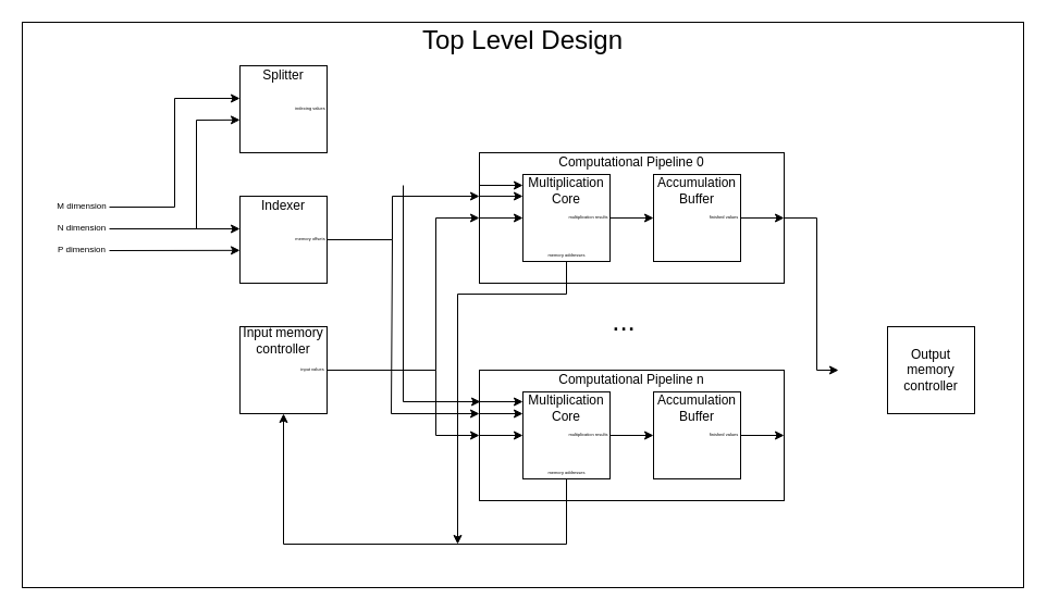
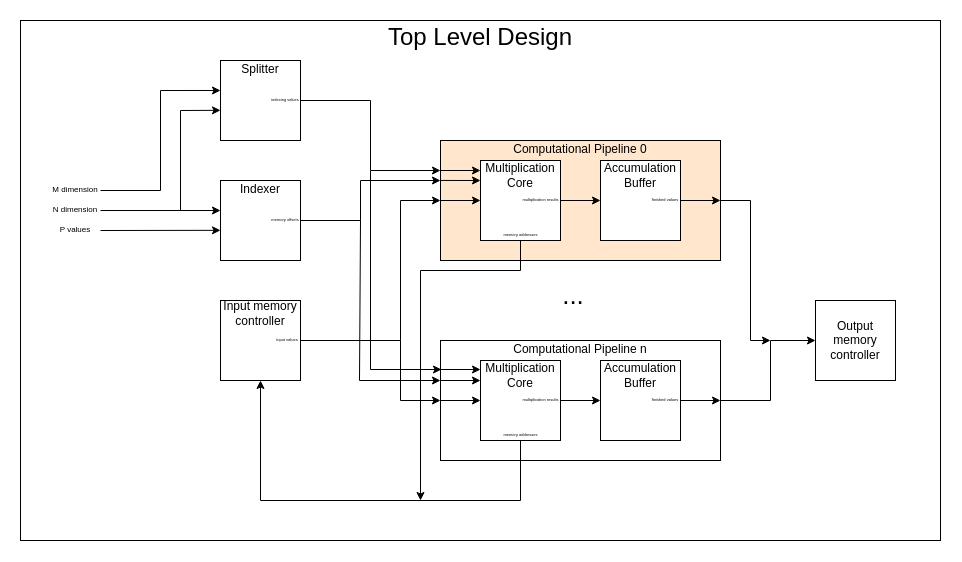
  <mxCell id="0" />
  <mxCell id="1" parent="0" />
  <mxCell id="2" value="Top Level Design" style="rounded=0;whiteSpace=wrap;html=1;labelPosition=center;verticalLabelPosition=top;align=center;verticalAlign=bottom;fontSize=24;spacingBottom=-34;" vertex="1" parent="1"><mxGeometry x="20" y="20" width="920" height="520" as="geometry" /></mxCell>
+ <mxCell id="3" value="" style="endArrow=classic;html=1;rounded=0;entryX=0;entryY=0.25;entryDx=0;entryDy=0;exitX=1;exitY=0.5;exitDx=0;exitDy=0;" edge="1" parent="1" source="4" target="7"><mxGeometry width="50" height="50" relative="1" as="geometry"><mxPoint x="300" y="170" as="sourcePoint" /><mxPoint x="439" y="170" as="targetPoint" /><Array as="points"><mxPoint x="370" y="100" /><mxPoint x="370" y="170" /></Array></mxGeometry></mxCell>
  <mxCell id="4" value="Splitter" style="whiteSpace=wrap;html=1;aspect=fixed;labelPosition=center;verticalLabelPosition=top;align=center;verticalAlign=bottom;spacingBottom=-18;" vertex="1" parent="1"><mxGeometry x="220" y="60" width="80" height="80" as="geometry" /></mxCell>
  <mxCell id="5" value="Indexer" style="whiteSpace=wrap;html=1;aspect=fixed;spacingBottom=-18;labelPosition=center;verticalLabelPosition=top;align=center;verticalAlign=bottom;" vertex="1" parent="1"><mxGeometry x="220" y="180" width="80" height="80" as="geometry" /></mxCell>
  <mxCell id="6" value="&lt;div&gt;Input memory controller&lt;/div&gt;" style="whiteSpace=wrap;html=1;aspect=fixed;labelPosition=center;verticalLabelPosition=top;align=center;verticalAlign=bottom;spacingBottom=-30;" vertex="1" parent="1"><mxGeometry x="220" y="300" width="80" height="80" as="geometry" /></mxCell>
- <mxCell id="7" value="Computational Pipeline 0" style="rounded=0;whiteSpace=wrap;html=1;spacingTop=0;labelPosition=center;verticalLabelPosition=top;align=center;verticalAlign=bottom;spacingBottom=-18;" vertex="1" parent="1"><mxGeometry x="440" y="140" width="280" height="120" as="geometry" /></mxCell>
+ <mxCell id="7" value="Computational Pipeline 0" style="rounded=0;whiteSpace=wrap;html=1;spacingTop=0;labelPosition=center;verticalLabelPosition=top;align=center;verticalAlign=bottom;spacingBottom=-18;fillColor=#ffe6cc;" vertex="1" parent="1"><mxGeometry x="440" y="140" width="280" height="120" as="geometry" /></mxCell>
  <mxCell id="8" value="Multiplication Core" style="whiteSpace=wrap;html=1;aspect=fixed;spacingBottom=-32;labelPosition=center;verticalLabelPosition=top;align=center;verticalAlign=bottom;" vertex="1" parent="1"><mxGeometry x="480" y="160" width="80" height="80" as="geometry" /></mxCell>
  <mxCell id="9" value="Accumulation Buffer" style="whiteSpace=wrap;html=1;aspect=fixed;spacingBottom=-32;labelPosition=center;verticalLabelPosition=top;align=center;verticalAlign=bottom;" vertex="1" parent="1"><mxGeometry x="600" y="160" width="80" height="80" as="geometry" /></mxCell>
  <mxCell id="10" value="Output memory controller" style="whiteSpace=wrap;html=1;aspect=fixed;" vertex="1" parent="1"><mxGeometry x="815" y="300" width="80" height="80" as="geometry" /></mxCell>
  <mxCell id="11" value="Computational Pipeline n" style="rounded=0;whiteSpace=wrap;html=1;labelPosition=center;verticalLabelPosition=top;align=center;verticalAlign=bottom;spacingBottom=-18;" vertex="1" parent="1"><mxGeometry x="440" y="340" width="280" height="120" as="geometry" /></mxCell>
  <mxCell id="12" value="Multiplication Core" style="whiteSpace=wrap;html=1;aspect=fixed;spacingBottom=-32;labelPosition=center;verticalLabelPosition=top;align=center;verticalAlign=bottom;" vertex="1" parent="1"><mxGeometry x="480" y="360" width="80" height="80" as="geometry" /></mxCell>
  <mxCell id="13" value="Accumulation Buffer" style="whiteSpace=wrap;html=1;aspect=fixed;spacingBottom=-32;labelPosition=center;verticalLabelPosition=top;align=center;verticalAlign=bottom;" vertex="1" parent="1"><mxGeometry x="600" y="360" width="80" height="80" as="geometry" /></mxCell>
  <mxCell id="14" value="&lt;font style=&quot;font-size: 26px;&quot;&gt;...&lt;/font&gt;" style="text;html=1;align=center;verticalAlign=middle;whiteSpace=wrap;rounded=0;" vertex="1" parent="1"><mxGeometry x="542.5" y="280" width="60" height="30" as="geometry" /></mxCell>
  <mxCell id="15" value="" style="endArrow=classic;html=1;rounded=0;exitX=1;exitY=0.5;exitDx=0;exitDy=0;entryX=0;entryY=0.5;entryDx=0;entryDy=0;" edge="1" parent="1" source="6" target="11"><mxGeometry width="50" height="50" relative="1" as="geometry"><mxPoint x="530" y="400" as="sourcePoint" /><mxPoint x="580" y="350" as="targetPoint" /><Array as="points"><mxPoint x="400" y="340" /><mxPoint x="400" y="400" /></Array></mxGeometry></mxCell>
  <mxCell id="16" value="" style="endArrow=classic;html=1;rounded=0;entryX=0;entryY=0.5;entryDx=0;entryDy=0;" edge="1" parent="1" target="7"><mxGeometry width="50" height="50" relative="1" as="geometry"><mxPoint x="400" y="340" as="sourcePoint" /><mxPoint x="400" y="200" as="targetPoint" /><Array as="points"><mxPoint x="400" y="200" /></Array></mxGeometry></mxCell>
  <mxCell id="17" value="" style="endArrow=classic;html=1;rounded=0;exitX=0;exitY=0.5;exitDx=0;exitDy=0;entryX=0;entryY=0.5;entryDx=0;entryDy=0;" edge="1" parent="1" source="7" target="8"><mxGeometry width="50" height="50" relative="1" as="geometry"><mxPoint x="450" y="280" as="sourcePoint" /><mxPoint x="500" y="230" as="targetPoint" /></mxGeometry></mxCell>
  <mxCell id="18" value="" style="endArrow=classic;html=1;rounded=0;exitX=1;exitY=0.5;exitDx=0;exitDy=0;entryX=0;entryY=0.5;entryDx=0;entryDy=0;" edge="1" parent="1" source="8" target="9"><mxGeometry width="50" height="50" relative="1" as="geometry"><mxPoint x="450" y="280" as="sourcePoint" /><mxPoint x="500" y="230" as="targetPoint" /></mxGeometry></mxCell>
  <mxCell id="19" value="" style="endArrow=classic;html=1;rounded=0;exitX=0;exitY=0.5;exitDx=0;exitDy=0;entryX=0;entryY=0.5;entryDx=0;entryDy=0;" edge="1" parent="1" source="11" target="12"><mxGeometry width="50" height="50" relative="1" as="geometry"><mxPoint x="450" y="370" as="sourcePoint" /><mxPoint x="500" y="320" as="targetPoint" /></mxGeometry></mxCell>
  <mxCell id="20" value="" style="endArrow=classic;html=1;rounded=0;exitX=1;exitY=0.5;exitDx=0;exitDy=0;entryX=0;entryY=0.5;entryDx=0;entryDy=0;" edge="1" parent="1" source="12" target="13"><mxGeometry width="50" height="50" relative="1" as="geometry"><mxPoint x="450" y="370" as="sourcePoint" /><mxPoint x="500" y="320" as="targetPoint" /></mxGeometry></mxCell>
+ <mxCell id="21" value="" style="endArrow=classic;html=1;rounded=0;exitX=1;exitY=0.5;exitDx=0;exitDy=0;entryX=0;entryY=0.5;entryDx=0;entryDy=0;" edge="1" parent="1" source="11" target="10"><mxGeometry width="50" height="50" relative="1" as="geometry"><mxPoint x="760" y="310" as="sourcePoint" /><mxPoint x="810" y="260" as="targetPoint" /><Array as="points"><mxPoint x="770" y="400" /><mxPoint x="770" y="340" /></Array></mxGeometry></mxCell>
  <mxCell id="22" value="" style="endArrow=classic;html=1;rounded=0;exitX=1;exitY=0.5;exitDx=0;exitDy=0;startFill=0;endFill=1;" edge="1" parent="1" source="7"><mxGeometry width="50" height="50" relative="1" as="geometry"><mxPoint x="760" y="310" as="sourcePoint" /><mxPoint x="770" y="340" as="targetPoint" /><Array as="points"><mxPoint x="750" y="200" /><mxPoint x="750" y="340" /></Array></mxGeometry></mxCell>
  <mxCell id="23" value="" style="endArrow=classic;html=1;rounded=0;exitX=1;exitY=0.5;exitDx=0;exitDy=0;entryX=1;entryY=0.5;entryDx=0;entryDy=0;" edge="1" parent="1" source="9" target="7"><mxGeometry width="50" height="50" relative="1" as="geometry"><mxPoint x="760" y="380" as="sourcePoint" /><mxPoint x="810" y="330" as="targetPoint" /></mxGeometry></mxCell>
  <mxCell id="24" value="" style="endArrow=classic;html=1;rounded=0;exitX=1;exitY=0.5;exitDx=0;exitDy=0;entryX=1;entryY=0.5;entryDx=0;entryDy=0;" edge="1" parent="1" source="13" target="11"><mxGeometry width="50" height="50" relative="1" as="geometry"><mxPoint x="760" y="380" as="sourcePoint" /><mxPoint x="720" y="340" as="targetPoint" /></mxGeometry></mxCell>
  <mxCell id="25" value="" style="endArrow=classic;html=1;rounded=0;exitX=0.5;exitY=1;exitDx=0;exitDy=0;entryX=0.5;entryY=1;entryDx=0;entryDy=0;" edge="1" parent="1" source="12" target="6"><mxGeometry width="50" height="50" relative="1" as="geometry"><mxPoint x="510" y="340" as="sourcePoint" /><mxPoint x="560" y="290" as="targetPoint" /><Array as="points"><mxPoint x="520" y="500" /><mxPoint x="260" y="500" /></Array></mxGeometry></mxCell>
  <mxCell id="26" value="" style="endArrow=classic;html=1;rounded=0;exitX=0.5;exitY=1;exitDx=0;exitDy=0;" edge="1" parent="1" source="8"><mxGeometry width="50" height="50" relative="1" as="geometry"><mxPoint x="510" y="360" as="sourcePoint" /><mxPoint x="420" y="500" as="targetPoint" /><Array as="points"><mxPoint x="520" y="270" /><mxPoint x="420" y="270" /></Array></mxGeometry></mxCell>
  <mxCell id="27" value="" style="endArrow=classic;html=1;rounded=0;exitX=0;exitY=0.333;exitDx=0;exitDy=0;exitPerimeter=0;" edge="1" parent="1"><mxGeometry width="50" height="50" relative="1" as="geometry"><mxPoint x="440" y="179.96" as="sourcePoint" /><mxPoint x="480" y="180" as="targetPoint" /></mxGeometry></mxCell>
  <mxCell id="28" value="" style="endArrow=classic;html=1;rounded=0;exitX=0;exitY=0.333;exitDx=0;exitDy=0;exitPerimeter=0;" edge="1" parent="1"><mxGeometry width="50" height="50" relative="1" as="geometry"><mxPoint x="440" y="170" as="sourcePoint" /><mxPoint x="480" y="170" as="targetPoint" /></mxGeometry></mxCell>
  <mxCell id="29" value="" style="endArrow=classic;html=1;rounded=0;" edge="1" parent="1"><mxGeometry width="50" height="50" relative="1" as="geometry"><mxPoint x="440" y="380" as="sourcePoint" /><mxPoint x="480" y="380" as="targetPoint" /></mxGeometry></mxCell>
  <mxCell id="30" value="" style="endArrow=classic;html=1;rounded=0;exitX=0;exitY=0.333;exitDx=0;exitDy=0;exitPerimeter=0;" edge="1" parent="1"><mxGeometry width="50" height="50" relative="1" as="geometry"><mxPoint x="440" y="369" as="sourcePoint" /><mxPoint x="480" y="369" as="targetPoint" /></mxGeometry></mxCell>
  <mxCell id="31" value="" style="endArrow=classic;html=1;rounded=0;exitX=1;exitY=0.5;exitDx=0;exitDy=0;" edge="1" parent="1" source="5"><mxGeometry width="50" height="50" relative="1" as="geometry"><mxPoint x="300" y="280" as="sourcePoint" /><mxPoint x="440" y="380" as="targetPoint" /><Array as="points"><mxPoint x="360" y="220" /><mxPoint x="359" y="380" /></Array></mxGeometry></mxCell>
  <mxCell id="32" value="" style="endArrow=classic;html=1;rounded=0;" edge="1" parent="1"><mxGeometry width="50" height="50" relative="1" as="geometry"><mxPoint x="370" y="170" as="sourcePoint" /><mxPoint x="441" y="369" as="targetPoint" /><Array as="points"><mxPoint x="370" y="369" /></Array></mxGeometry></mxCell>
  <mxCell id="33" value="" style="endArrow=classic;html=1;rounded=0;" edge="1" parent="1"><mxGeometry width="50" height="50" relative="1" as="geometry"><mxPoint x="360" y="220" as="sourcePoint" /><mxPoint x="440" y="180" as="targetPoint" /><Array as="points"><mxPoint x="360" y="180" /></Array></mxGeometry></mxCell>
  <mxCell id="34" value="" style="endArrow=classic;html=1;rounded=0;" edge="1" parent="1"><mxGeometry width="50" height="50" relative="1" as="geometry"><mxPoint x="100" y="230" as="sourcePoint" /><mxPoint x="220" y="229.83" as="targetPoint" /></mxGeometry></mxCell>
  <mxCell id="35" value="&lt;font style=&quot;font-size: 4px;&quot;&gt;indexing values&lt;/font&gt;" style="text;html=1;align=center;verticalAlign=middle;whiteSpace=wrap;rounded=0;labelPosition=center;verticalLabelPosition=middle;spacingBottom=6;" vertex="1" parent="1"><mxGeometry x="270" y="95" width="30" height="10" as="geometry" /></mxCell>
  <mxCell id="36" value="&lt;font style=&quot;font-size: 4px;&quot;&gt;memory offsets&lt;/font&gt;" style="text;html=1;align=center;verticalAlign=middle;whiteSpace=wrap;rounded=0;labelPosition=center;verticalLabelPosition=middle;spacingBottom=6;" vertex="1" parent="1"><mxGeometry x="270" y="215" width="30" height="10" as="geometry" /></mxCell>
  <mxCell id="37" value="&lt;font style=&quot;font-size: 4px;&quot;&gt;input values&lt;/font&gt;" style="text;html=1;align=center;verticalAlign=middle;whiteSpace=wrap;rounded=0;labelPosition=center;verticalLabelPosition=middle;spacingBottom=6;" vertex="1" parent="1"><mxGeometry x="272" y="335" width="30" height="10" as="geometry" /></mxCell>
  <mxCell id="38" value="&lt;font style=&quot;font-size: 4px;&quot;&gt;memory addresses&lt;/font&gt;" style="text;html=1;align=center;verticalAlign=middle;whiteSpace=wrap;rounded=0;labelPosition=center;verticalLabelPosition=middle;spacingBottom=6;" vertex="1" parent="1"><mxGeometry x="497.5" y="230" width="45" height="10" as="geometry" /></mxCell>
  <mxCell id="39" value="&lt;font style=&quot;font-size: 4px;&quot;&gt;memory addresses&lt;/font&gt;" style="text;html=1;align=center;verticalAlign=middle;whiteSpace=wrap;rounded=0;labelPosition=center;verticalLabelPosition=middle;spacingBottom=6;" vertex="1" parent="1"><mxGeometry x="497.5" y="430" width="45" height="10" as="geometry" /></mxCell>
  <mxCell id="40" value="&lt;div&gt;&lt;font style=&quot;font-size: 4px;&quot;&gt;multiplication results&lt;/font&gt;&lt;/div&gt;" style="text;html=1;align=center;verticalAlign=middle;whiteSpace=wrap;rounded=0;labelPosition=center;verticalLabelPosition=middle;spacingBottom=6;" vertex="1" parent="1"><mxGeometry x="518" y="195" width="45" height="10" as="geometry" /></mxCell>
  <mxCell id="41" value="&lt;div&gt;&lt;font style=&quot;font-size: 4px;&quot;&gt;multiplication results&lt;/font&gt;&lt;/div&gt;" style="text;html=1;align=center;verticalAlign=middle;whiteSpace=wrap;rounded=0;labelPosition=center;verticalLabelPosition=middle;spacingBottom=6;" vertex="1" parent="1"><mxGeometry x="518" y="395" width="45" height="10" as="geometry" /></mxCell>
  <mxCell id="42" value="&lt;div&gt;&lt;font style=&quot;font-size: 4px;&quot;&gt;finished values&lt;/font&gt;&lt;/div&gt;" style="text;html=1;align=center;verticalAlign=middle;whiteSpace=wrap;rounded=0;labelPosition=center;verticalLabelPosition=middle;spacingBottom=6;" vertex="1" parent="1"><mxGeometry x="650" y="395" width="30" height="10" as="geometry" /></mxCell>
  <mxCell id="43" value="&lt;div&gt;&lt;font style=&quot;font-size: 4px;&quot;&gt;finished values&lt;/font&gt;&lt;/div&gt;" style="text;html=1;align=center;verticalAlign=middle;whiteSpace=wrap;rounded=0;labelPosition=center;verticalLabelPosition=middle;spacingBottom=6;" vertex="1" parent="1"><mxGeometry x="650" y="195" width="30" height="10" as="geometry" /></mxCell>
  <mxCell id="44" value="" style="endArrow=classic;html=1;rounded=0;" edge="1" parent="1"><mxGeometry width="50" height="50" relative="1" as="geometry"><mxPoint x="100" y="210" as="sourcePoint" /><mxPoint x="220" y="210" as="targetPoint" /></mxGeometry></mxCell>
  <mxCell id="45" value="" style="endArrow=classic;html=1;rounded=0;" edge="1" parent="1"><mxGeometry width="50" height="50" relative="1" as="geometry"><mxPoint x="180" y="210" as="sourcePoint" /><mxPoint x="220" y="109.82" as="targetPoint" /><Array as="points"><mxPoint x="180" y="110" /></Array></mxGeometry></mxCell>
  <mxCell id="46" value="" style="endArrow=classic;html=1;rounded=0;" edge="1" parent="1"><mxGeometry width="50" height="50" relative="1" as="geometry"><mxPoint x="100" y="190" as="sourcePoint" /><mxPoint x="220" y="89.99" as="targetPoint" /><Array as="points"><mxPoint x="160" y="190" /><mxPoint x="160" y="90" /></Array></mxGeometry></mxCell>
  <mxCell id="47" value="M dimension" style="text;html=1;align=center;verticalAlign=middle;whiteSpace=wrap;rounded=0;labelPosition=center;verticalLabelPosition=middle;spacingBottom=6;fontSize=8;" vertex="1" parent="1"><mxGeometry x="50" y="187" width="50" height="10" as="geometry" /></mxCell>
  <mxCell id="48" value="N dimension" style="text;html=1;align=center;verticalAlign=middle;whiteSpace=wrap;rounded=0;labelPosition=center;verticalLabelPosition=middle;spacingBottom=6;fontSize=8;" vertex="1" parent="1"><mxGeometry x="50" y="207" width="50" height="10" as="geometry" /></mxCell>
- <mxCell id="49" value="P dimension" style="text;html=1;align=center;verticalAlign=middle;whiteSpace=wrap;rounded=0;labelPosition=center;verticalLabelPosition=middle;spacingBottom=6;fontSize=8;" vertex="1" parent="1"><mxGeometry x="50" y="227" width="50" height="10" as="geometry" /></mxCell>
+ <mxCell id="49" value="P values" style="text;html=1;align=center;verticalAlign=middle;whiteSpace=wrap;rounded=0;labelPosition=center;verticalLabelPosition=middle;spacingBottom=6;fontSize=8;" vertex="1" parent="1"><mxGeometry x="50" y="227" width="50" height="10" as="geometry" /></mxCell>
